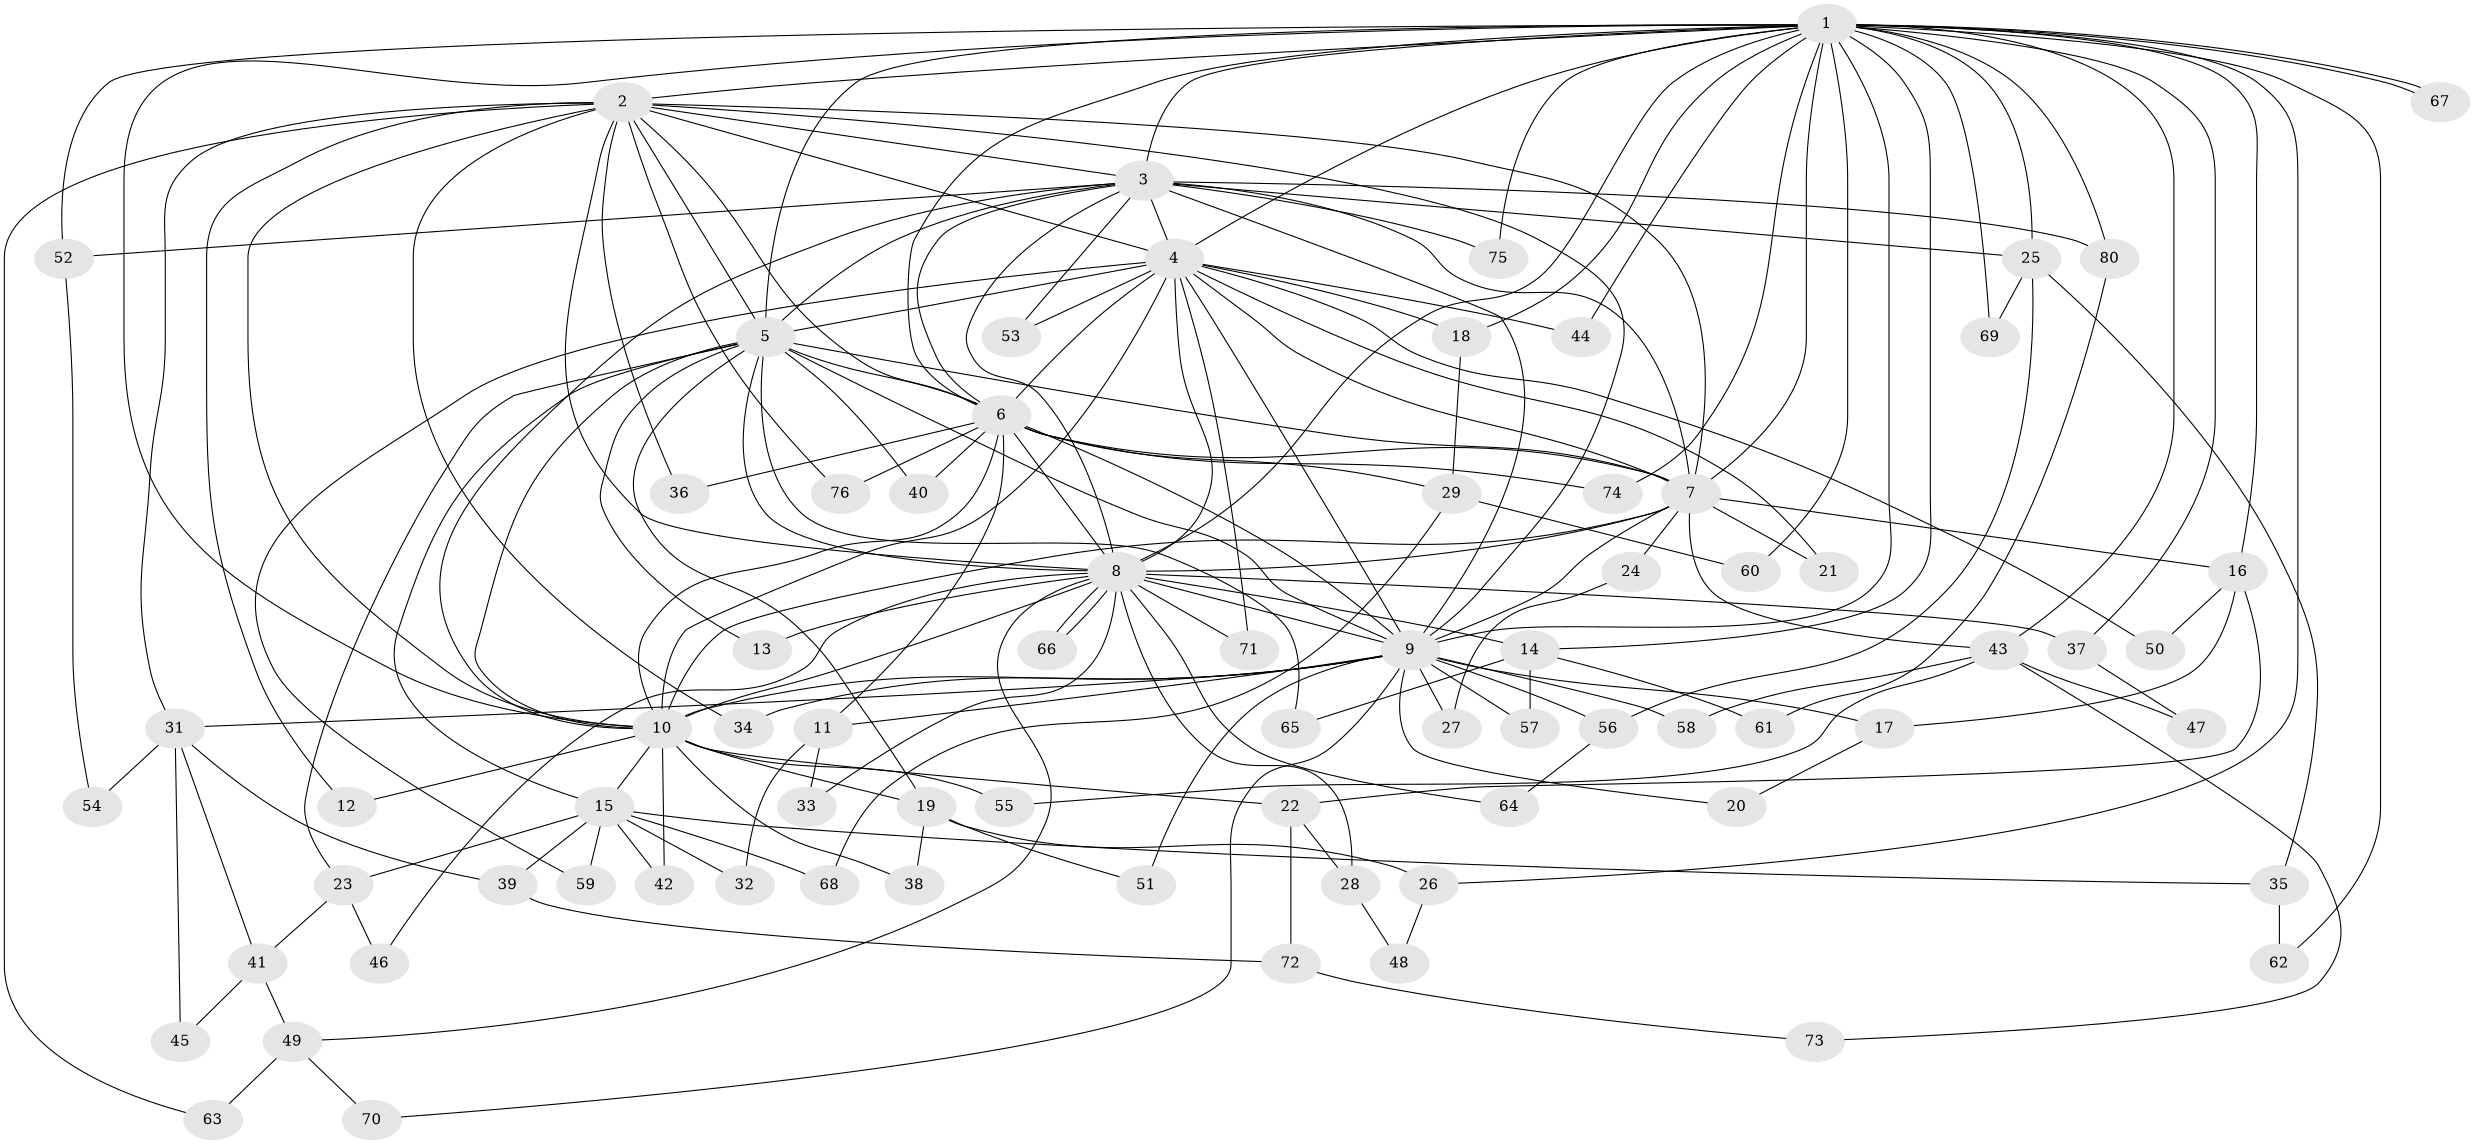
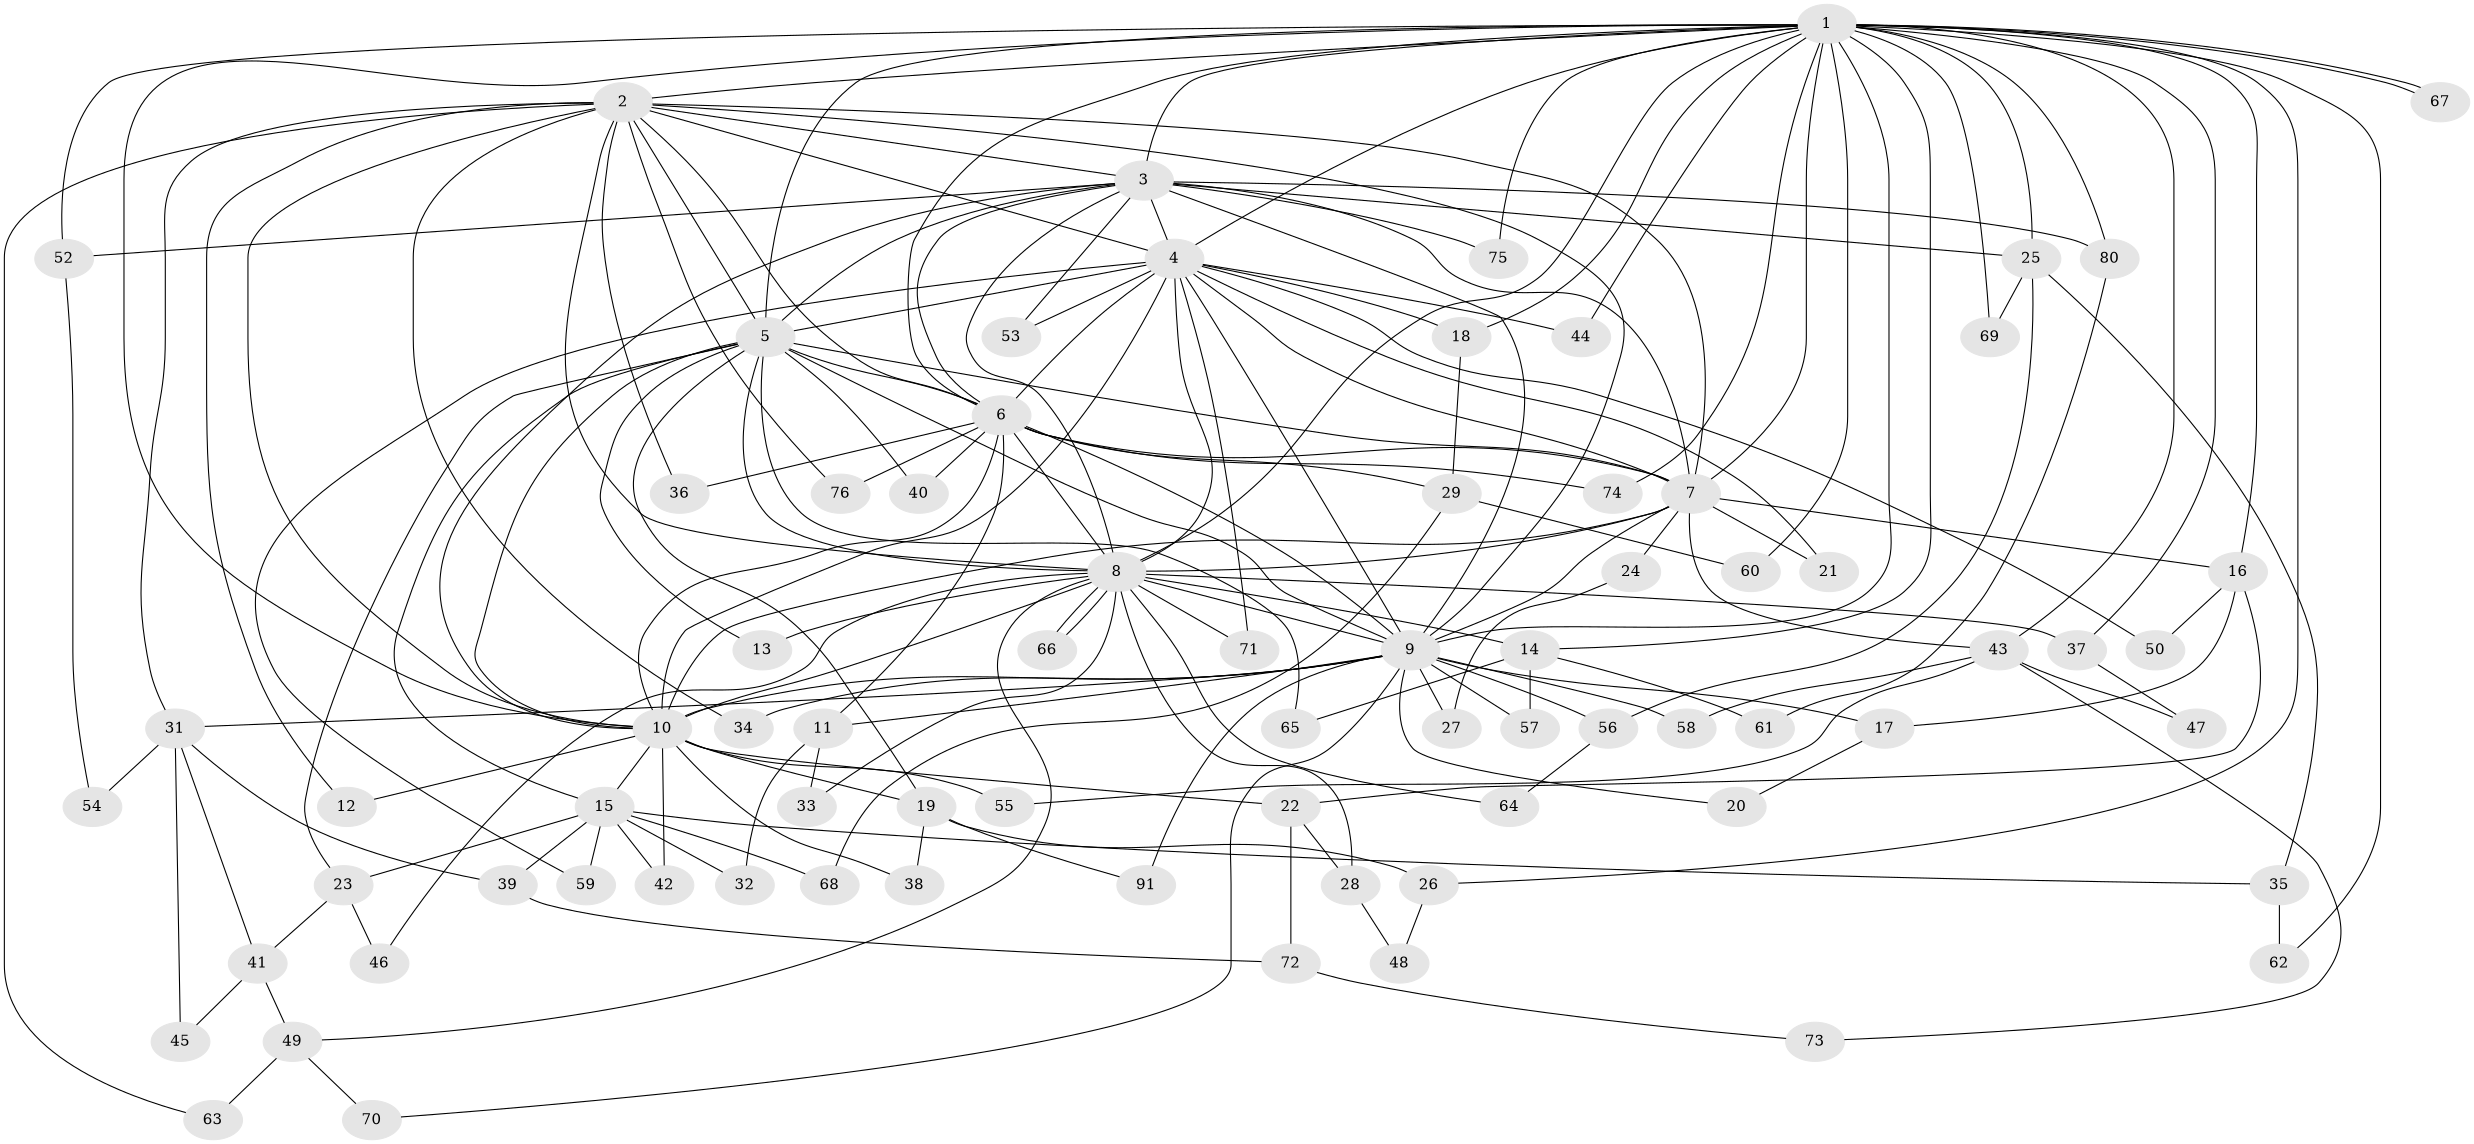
  graph {
    node [color=gray90 style=filled]
    1
    2
    3
    4
    5
    6
    7
    8
    9
    10
    14
    16
    18
    25
    26
    n16 [label=80]
    37
    43
    44
    52
    60
    62
    67
    69
    74
    75
    12
    31
    34
    36
    63
    76
    53
    21
    50
    59
    71
    13
    15
    19
    23
    40
    65
    11
    29
    24
    28
    33
    46
    49
    64
    66
    17
    20
    27
-   51
+   51 [label=91]
    56
    57
    58
    70
    22
    38
    42
    55
    61
    35
    48
    47
    73
    54
    39
    41
    45
    32
    68
    72
    1 -- 2
    1 -- 3
    1 -- 4
    1 -- 5
    1 -- 6
    1 -- 7
    1 -- 8
    1 -- 9
    1 -- 10
    1 -- 14
    1 -- 16
    1 -- 18
    1 -- 25
    1 -- 26
    1 -- n16
    1 -- 37
    1 -- 43
    1 -- 44
    1 -- 52
    1 -- 60
    1 -- 62
    1 -- 67
    1 -- 67
    1 -- 69
    1 -- 74
    1 -- 75
    2 -- 3
    2 -- 4
    2 -- 5
    2 -- 6
    2 -- 7
    2 -- 8
    2 -- 9
    2 -- 10
    2 -- 12
    2 -- 31
    2 -- 34
    2 -- 36
    2 -- 63
    2 -- 76
    3 -- 4
    3 -- 5
    3 -- 6
    3 -- 7
    3 -- 8
    3 -- 9
    3 -- 10
    3 -- 25
    3 -- n16
    3 -- 52
    3 -- 75
    3 -- 53
    4 -- 5
    4 -- 6
    4 -- 7
    4 -- 8
    4 -- 9
    4 -- 10
    4 -- 18
    4 -- 44
    4 -- 53
    4 -- 21
    4 -- 50
    4 -- 59
    4 -- 71
    5 -- 6
    5 -- 7
    5 -- 8
    5 -- 9
    5 -- 10
    5 -- 13
    5 -- 15
    5 -- 19
    5 -- 23
    5 -- 40
    5 -- 65
    6 -- 7
    6 -- 8
    6 -- 9
    6 -- 10
    6 -- 74
    6 -- 36
    6 -- 76
    6 -- 40
    6 -- 11
    6 -- 29
    7 -- 8
    7 -- 9
    7 -- 10
    7 -- 16
    7 -- 43
    7 -- 21
    7 -- 24
    8 -- 9
    8 -- 10
    8 -- 14
    8 -- 37
    8 -- 71
    8 -- 13
    8 -- 28
    8 -- 33
    8 -- 46
    8 -- 49
    8 -- 64
    8 -- 66
    8 -- 66
    9 -- 10
    9 -- 31
    9 -- 34
    9 -- 11
    9 -- 17
    9 -- 20
    9 -- 27
    9 -- 51
    9 -- 56
    9 -- 57
    9 -- 58
    9 -- 70
    10 -- 12
    10 -- 15
    10 -- 19
    10 -- 22
    10 -- 38
    10 -- 42
    10 -- 55
    14 -- 65
    14 -- 57
    14 -- 61
    16 -- 50
    16 -- 17
    16 -- 22
    18 -- 29
    25 -- 69
    25 -- 56
    25 -- 35
    26 -- 48
    n16 -- 61
    37 -- 47
    43 -- 58
    43 -- 55
    43 -- 47
    43 -- 73
    52 -- 54
    31 -- 54
    31 -- 39
    31 -- 41
    31 -- 45
    15 -- 59
    15 -- 23
    15 -- 42
    15 -- 35
    15 -- 39
    15 -- 32
    15 -- 68
    19 -- 26
    19 -- 51
    19 -- 38
    23 -- 46
    23 -- 41
    11 -- 33
    11 -- 32
    29 -- 60
    29 -- 68
    24 -- 27
    28 -- 48
    49 -- 63
    49 -- 70
    17 -- 20
    56 -- 64
    22 -- 28
    22 -- 72
    35 -- 62
    39 -- 72
    41 -- 49
    41 -- 45
    72 -- 73
  }
